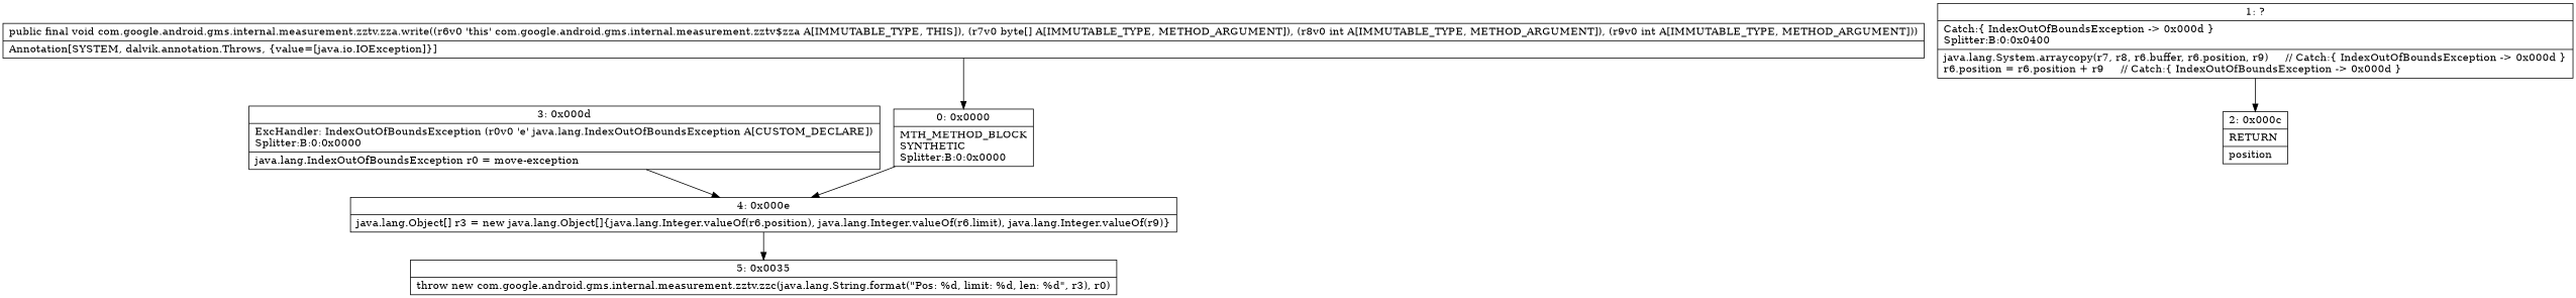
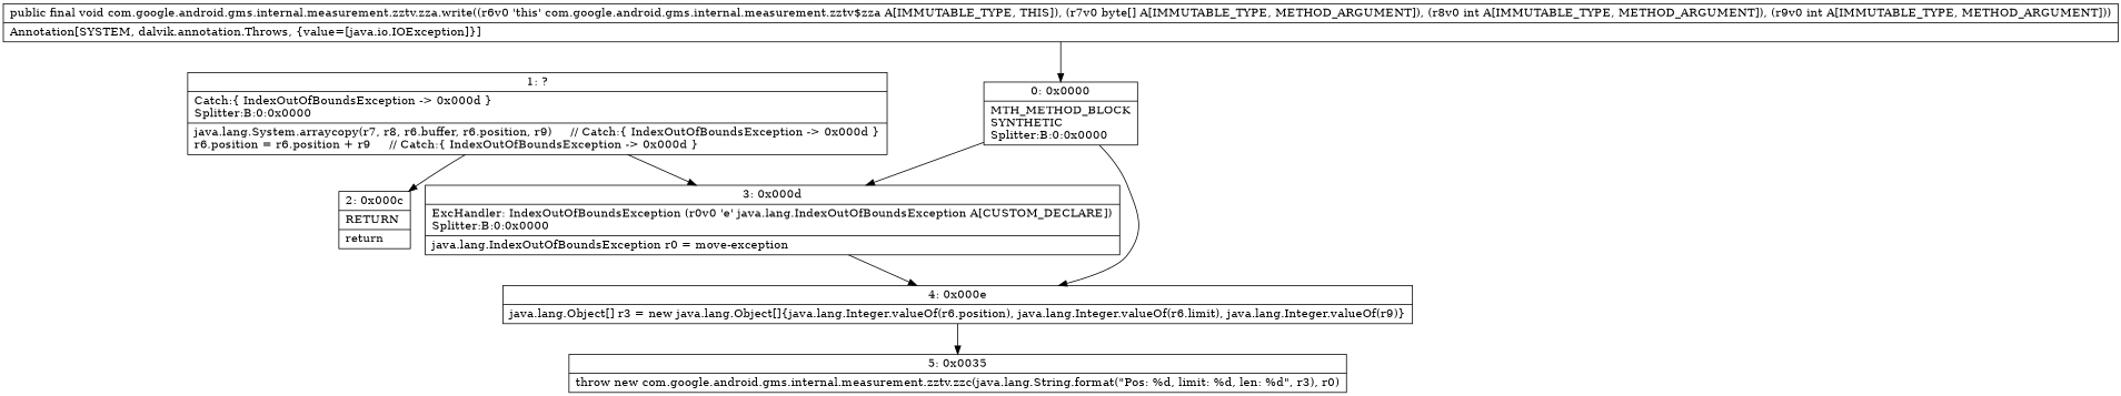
  digraph {
    node [shape=record]
    n1 [label="{0\:\ 0x0000|MTH_METHOD_BLOCK\lSYNTHETIC\lSplitter:B:0:0x0000\l}"]
    n2 [label="{3\:\ 0x000d|ExcHandler: IndexOutOfBoundsException (r0v0 'e' java.lang.IndexOutOfBoundsException A[CUSTOM_DECLARE])\lSplitter:B:0:0x0000\l|java.lang.IndexOutOfBoundsException r0 = move\-exception\l}"]
    n3 [label="{4\:\ 0x000e|java.lang.Object[] r3 = new java.lang.Object[]\{java.lang.Integer.valueOf(r6.position), java.lang.Integer.valueOf(r6.limit), java.lang.Integer.valueOf(r9)\}\l}"]
-   n4 [label="{1\:\ ?|Catch:\{ IndexOutOfBoundsException \-\> 0x000d \}\lSplitter:B:0:0x0400\l|java.lang.System.arraycopy(r7, r8, r6.buffer, r6.position, r9)     \/\/ Catch:\{ IndexOutOfBoundsException \-\> 0x000d \}\lr6.position = r6.position + r9     \/\/ Catch:\{ IndexOutOfBoundsException \-\> 0x000d \}\l}"]
-   n5 [label="{2\:\ 0x000c|RETURN\l|position\l}"]
+   n4 [label="{1\:\ ?|Catch:\{ IndexOutOfBoundsException \-\> 0x000d \}\lSplitter:B:0:0x0000\l|java.lang.System.arraycopy(r7, r8, r6.buffer, r6.position, r9)     \/\/ Catch:\{ IndexOutOfBoundsException \-\> 0x000d \}\lr6.position = r6.position + r9     \/\/ Catch:\{ IndexOutOfBoundsException \-\> 0x000d \}\l}"]
+   n5 [label="{2\:\ 0x000c|RETURN\l|return\l}"]
    n6 [label="{5\:\ 0x0035|throw new com.google.android.gms.internal.measurement.zztv.zzc(java.lang.String.format(\"Pos: %d, limit: %d, len: %d\", r3), r0)\l}"]
    n7 [label="{public final void com.google.android.gms.internal.measurement.zztv.zza.write((r6v0 'this' com.google.android.gms.internal.measurement.zztv$zza A[IMMUTABLE_TYPE, THIS]), (r7v0 byte[] A[IMMUTABLE_TYPE, METHOD_ARGUMENT]), (r8v0 int A[IMMUTABLE_TYPE, METHOD_ARGUMENT]), (r9v0 int A[IMMUTABLE_TYPE, METHOD_ARGUMENT]))  | Annotation[SYSTEM, dalvik.annotation.Throws, \{value=[java.io.IOException]\}]\l}"]
+   n1 -> n2
    n1 -> n3
    n2 -> n3
    n3 -> n6
+   n4 -> n2
    n4 -> n5
    n7 -> n1
  }
